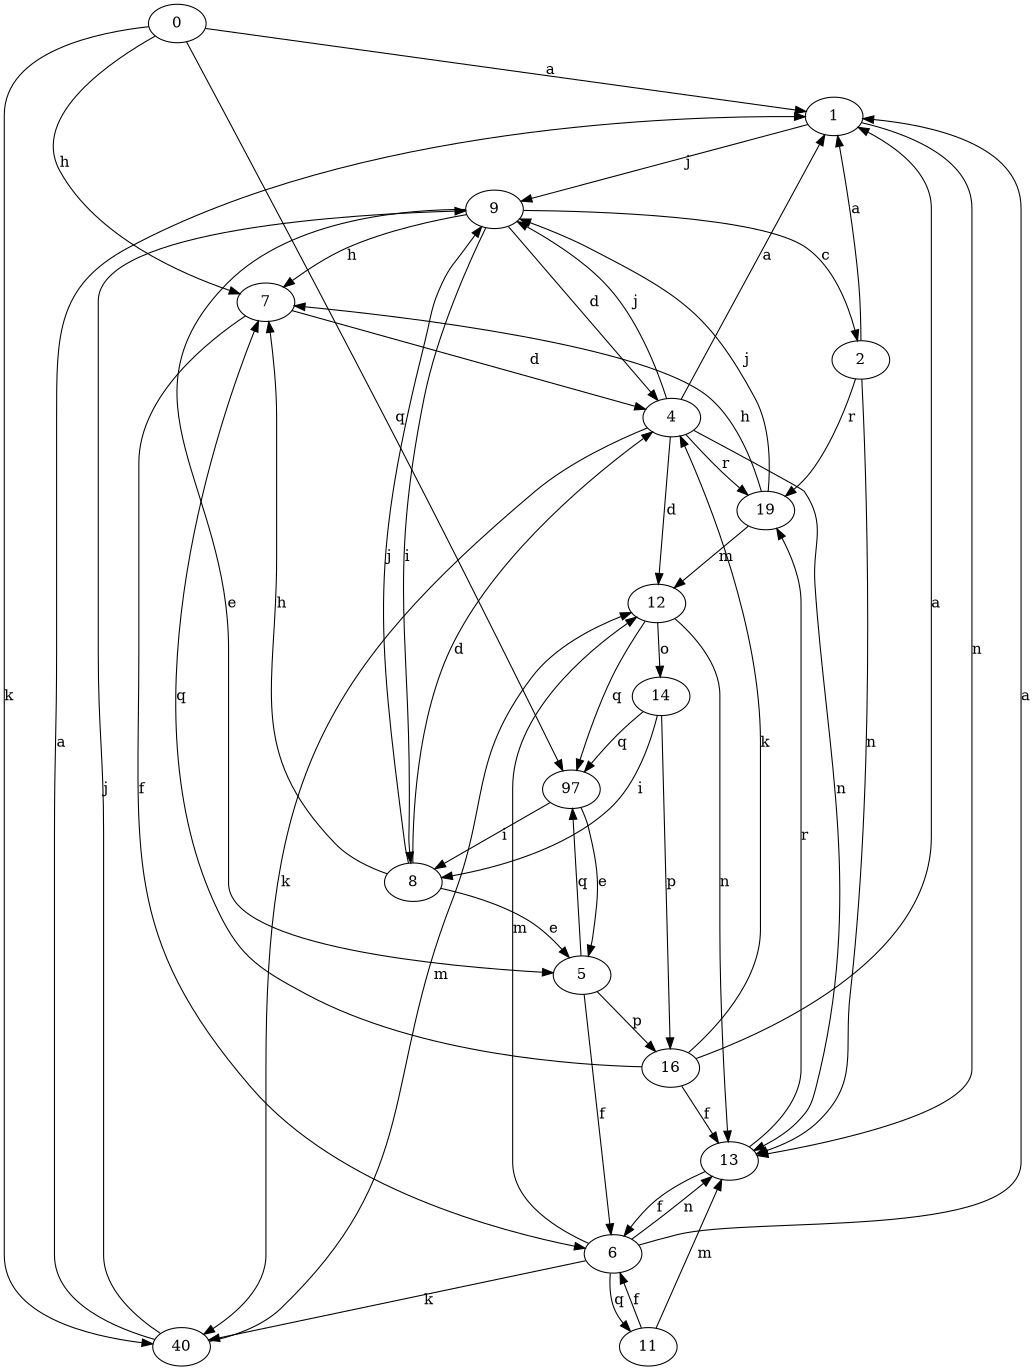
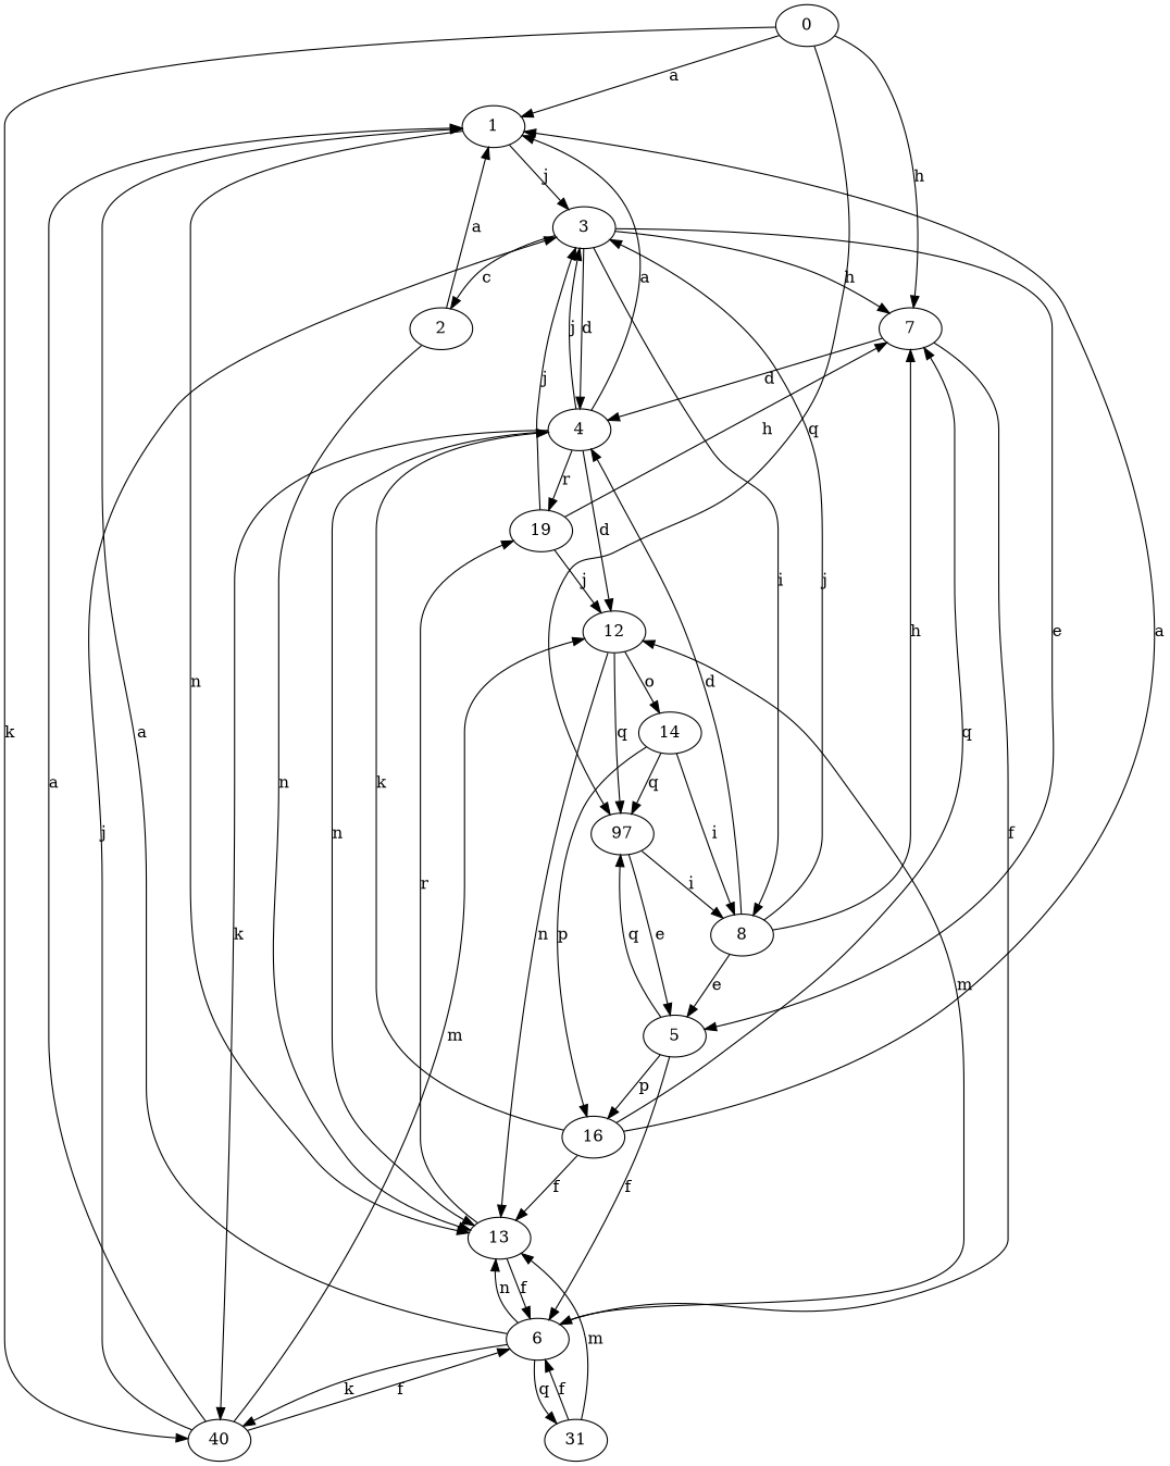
  strict digraph {
    0
    1
    7
    n4 [label=40]
    n5 [label=97]
-   9
+   9 [label=3]
    13
    4
    6
    12
    5
    8
    2
    19
    16
-   11
+   11 [label=31]
    14
    0 -> 1 [label=a]
    0 -> 7 [label=h]
    0 -> n4 [label=k]
    0 -> n5 [label=q]
    1 -> 9 [label=j]
    1 -> 13 [label=n]
    7 -> 4 [label=d]
    7 -> 6 [label=f]
    n4 -> 1 [label=a]
    n4 -> 9 [label=j]
+   n4 -> 6 [label=f]
    n4 -> 12 [label=m]
    n5 -> 5 [label=e]
    n5 -> 8 [label=i]
    9 -> 7 [label=h]
    9 -> 4 [label=d]
    9 -> 5 [label=e]
    9 -> 8 [label=i]
    9 -> 2 [label=c]
    13 -> 6 [label=f]
    13 -> 19 [label=r]
    4 -> 1 [label=a]
    4 -> n4 [label=k]
    4 -> 9 [label=j]
    4 -> 13 [label=n]
    4 -> 12 [label=d]
    4 -> 19 [label=r]
    6 -> 1 [label=a]
    6 -> n4 [label=k]
    6 -> 13 [label=n]
    6 -> 12 [label=m]
    6 -> 11 [label=q]
    12 -> n5 [label=q]
    12 -> 13 [label=n]
    12 -> 14 [label=o]
    5 -> n5 [label=q]
    5 -> 6 [label=f]
    5 -> 16 [label=p]
    8 -> 7 [label=h]
    8 -> 9 [label=j]
    8 -> 4 [label=d]
    8 -> 5 [label=e]
    2 -> 1 [label=a]
    2 -> 13 [label=n]
-   2 -> 19 [label=r]
    19 -> 7 [label=h]
    19 -> 9 [label=j]
-   19 -> 12 [label=m]
+   19 -> 12 [label=j]
    16 -> 1 [label=a]
    16 -> 7 [label=q]
    16 -> 13 [label=f]
    16 -> 4 [label=k]
    11 -> 13 [label=m]
    11 -> 6 [label=f]
    14 -> n5 [label=q]
    14 -> 8 [label=i]
    14 -> 16 [label=p]
  }
